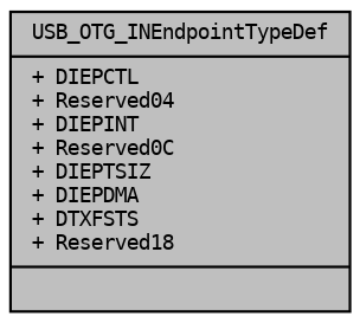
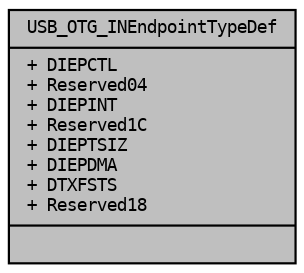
  digraph {
    fontname="DejaVu Sans Mono"
-   n1 [color=black fillcolor=grey75 fontcolor=black fontname="DejaVu Sans Mono" fontsize=8 height=0.2 label="{USB_OTG_INEndpointTypeDef\n|+ DIEPCTL\l+ Reserved04\l+ DIEPINT\l+ Reserved0C\l+ DIEPTSIZ\l+ DIEPDMA\l+ DTXFSTS\l+ Reserved18\l|}" shape=record style=filled width=0.4]
+   n1 [color=black fillcolor=grey75 fontcolor=black fontname="DejaVu Sans Mono" fontsize=8 height=0.2 label="{USB_OTG_INEndpointTypeDef\n|+ DIEPCTL\l+ Reserved04\l+ DIEPINT\l+ Reserved1C\l+ DIEPTSIZ\l+ DIEPDMA\l+ DTXFSTS\l+ Reserved18\l|}" shape=record style=filled width=0.4]
  }
